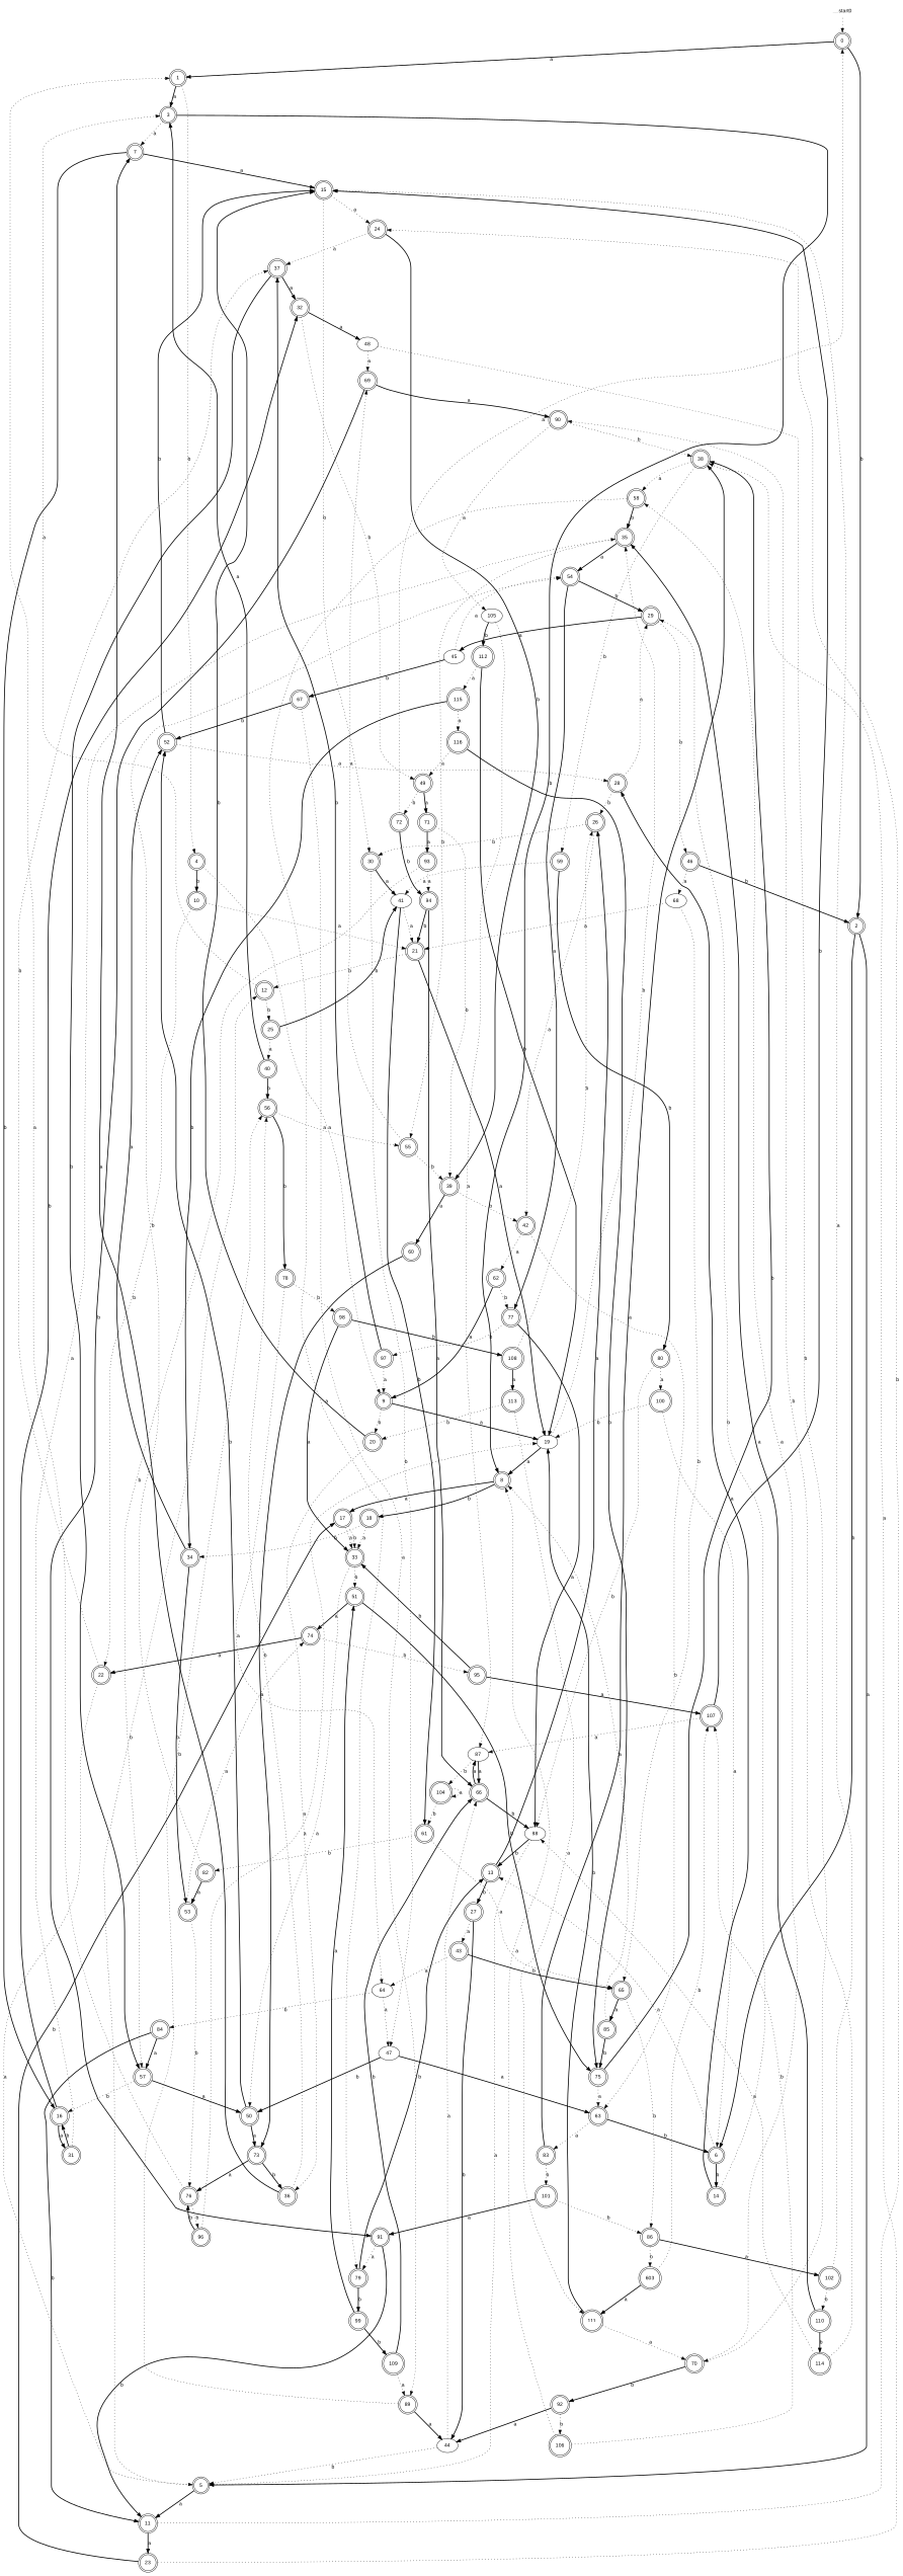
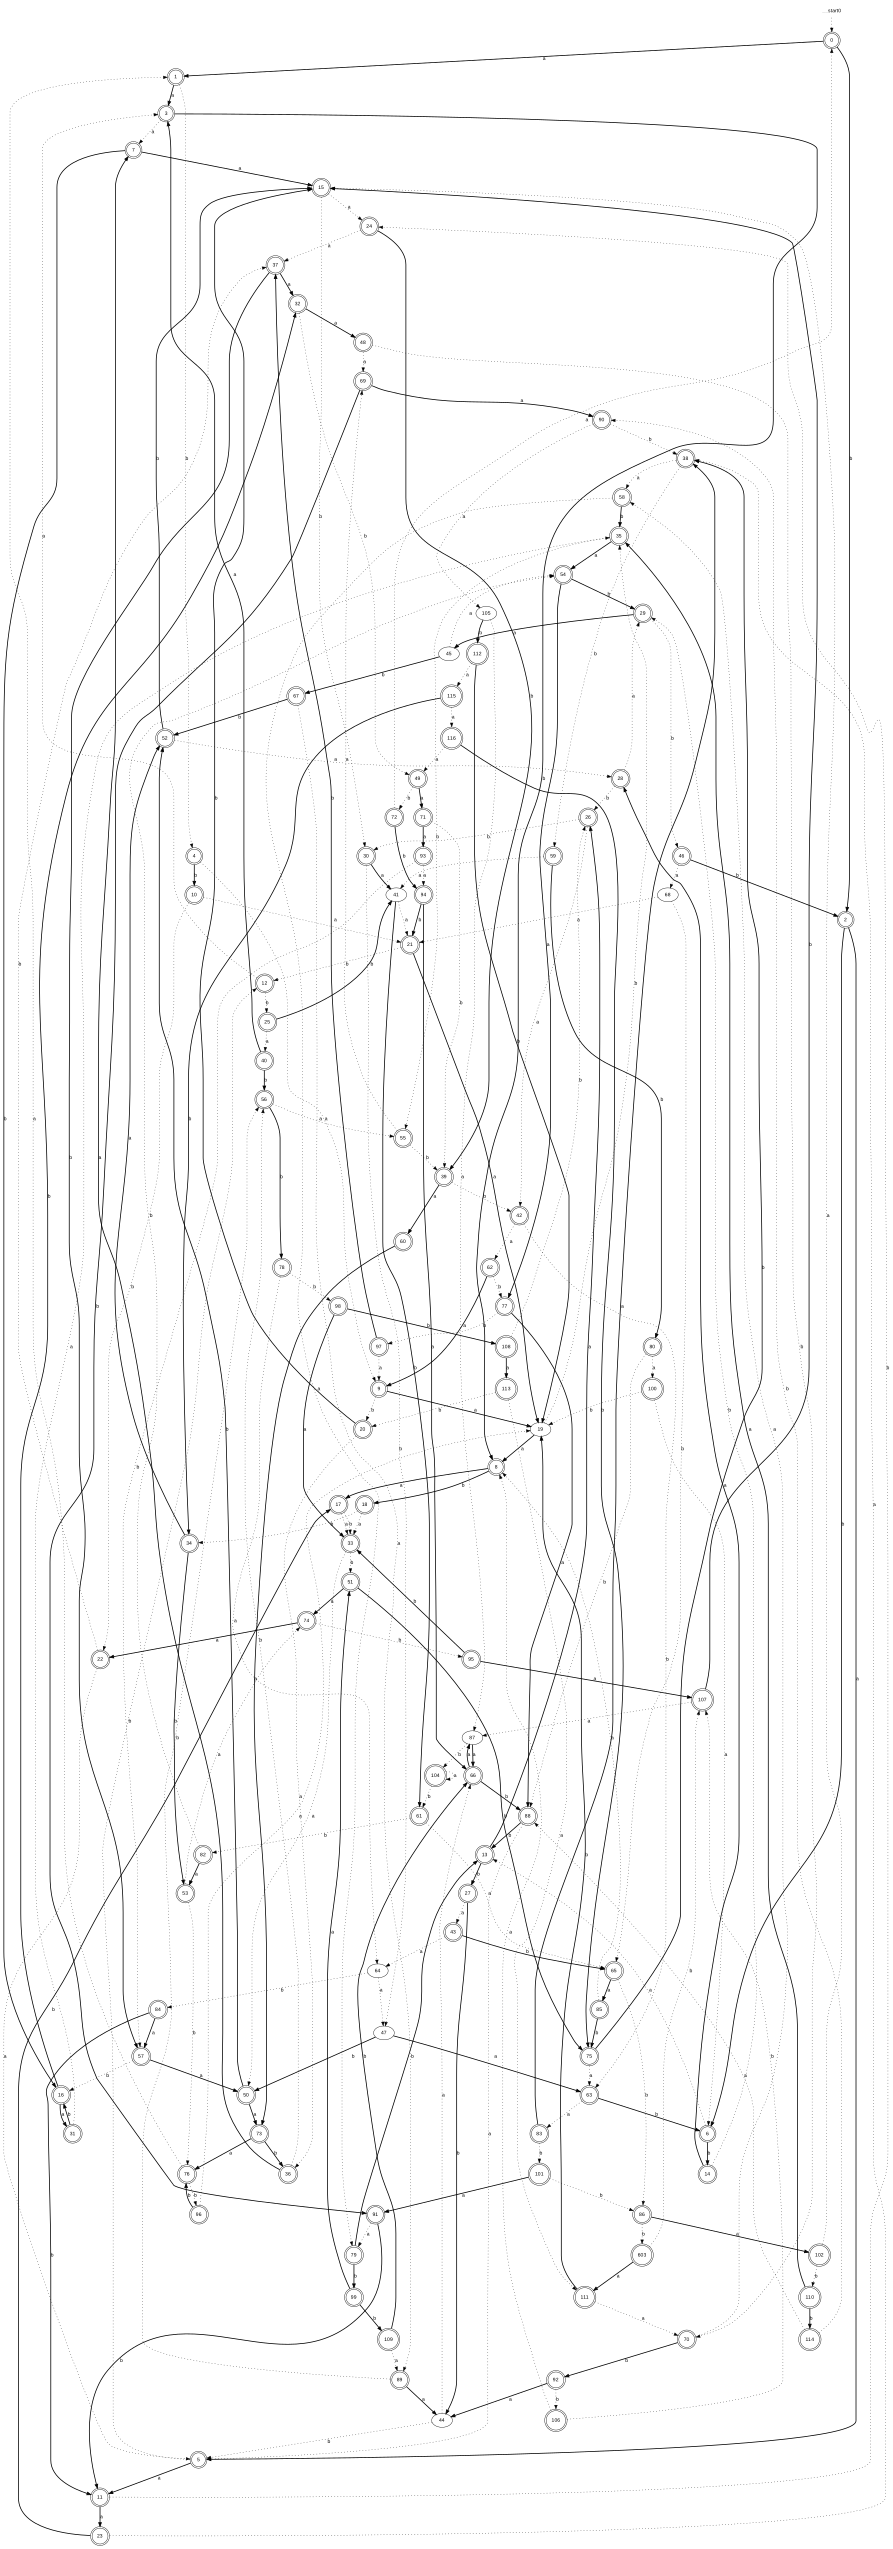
  digraph {
    fontname="Liberation Sans"
    node [fontname="Liberation Sans" shape=doublecircle]
    edge [fontname="Liberation Sans" style=dotted]
    __start0 [shape=none]
    0
    1
    2
    3
    4
    5
    6
    7
    8
    9
    10
    11
    12
    13
    14
    15
    16
    17
    18
    19 [shape=""]
    20
    21
    22
    23
    24
    25
    26
    27
    28
    29
    30
    31
    32
    33
    34
    35
    36
    37
    38
    39
    40
    41 [shape=""]
    42
    43
    44 [shape=""]
    45 [shape=""]
    46
    47 [shape=""]
-   48 [shape=ellipse]
+   48
    49
    50
    51
    52
    53
    54
    55
    56
    57
    58
    59
    60
    61
    62
    63
    64 [shape=""]
    65
    66
    67
    68 [shape=""]
    69
    70
    71
    72
    73
    74
    75
    76
    77
    78
    79
    80
    82
    83
    84
    85
    86
    87 [shape=""]
-   88 [shape=ellipse]
+   88
    89
    90
    91
    92
    93
    94
    95
    96
    97
    98
    99
    100
    101
    102
    n104 [label=603]
    104
    105 [shape=""]
    106
    107
    108
    109
    110
    111
    112
    113
    114
    115
    116
    __start0 -> 0
    0 -> 1 [label=a style=bold]
    0 -> 2 [label=b style=bold]
    1 -> 3 [label=a style=bold]
    1 -> 4 [label=b]
    2 -> 5 [label=a style=bold]
    2 -> 6 [label=b style=bold]
    3 -> 7 [label=a]
    3 -> 8 [label=b style=bold]
    4 -> 9 [label=a]
    4 -> 10 [label=b style=bold]
    5 -> 11 [label=a style=bold]
    5 -> 12 [label=b]
    6 -> 13 [label=a]
    6 -> 14 [label=b style=bold]
    7 -> 15 [label=a style=bold]
    7 -> 16 [label=b style=bold]
    8 -> 17 [label=a style=bold]
    8 -> 18 [label=b style=bold]
    9 -> 19 [label=a style=bold]
    9 -> 20 [label=b]
    10 -> 21 [label=a]
    10 -> 22 [label=b]
    11 -> 23 [label=a style=bold]
    11 -> 24 [label=b]
    12 -> 3 [label=a]
    12 -> 25 [label=b]
    13 -> 26 [label=a style=bold]
    13 -> 27 [label=b style=bold]
    14 -> 28 [label=a style=bold]
    14 -> 29 [label=b]
    15 -> 24 [label=a]
    15 -> 30 [label=b]
    16 -> 31 [label=a style=bold]
    16 -> 32 [label=b style=bold]
    17 -> 33 [label=a]
    17 -> 33 [label=b]
    18 -> 33 [label=a]
    18 -> 34 [label=b]
    19 -> 8 [label=a style=bold]
    19 -> 35 [label=b]
    20 -> 15 [label=b style=bold]
    20 -> 36 [label=a]
    21 -> 12 [label=b]
    21 -> 19 [label=a style=bold]
    22 -> 5 [label=a]
    22 -> 37 [label=b]
    23 -> 17 [label=b style=bold]
    23 -> 38 [label=a]
    24 -> 37 [label=a]
    24 -> 39 [label=b style=bold]
    25 -> 40 [label=a]
    25 -> 41 [label=b style=bold]
    26 -> 30 [label=b]
    26 -> 42 [label=a]
    27 -> 43 [label=a]
    27 -> 44 [label=b style=bold]
    28 -> 26 [label=b]
    28 -> 29 [label=a]
    29 -> 45 [label=a style=bold]
    29 -> 46 [label=b]
    30 -> 41 [label=a style=bold]
    30 -> 47 [label=b]
    31 -> 16 [label=b style=bold]
    31 -> 35 [label=a]
    32 -> 48 [label=a style=bold]
    32 -> 49 [label=b]
    33 -> 50 [label=a]
    33 -> 51 [label=b]
    34 -> 52 [label=a style=bold]
    34 -> 53 [label=b style=bold]
    35 -> 54 [label=a style=bold]
    35 -> 55 [label=b]
    36 -> 7 [label=a style=bold]
    36 -> 56 [label=b]
    37 -> 32 [label=a style=bold]
    37 -> 57 [label=b style=bold]
    38 -> 58 [label=a]
    38 -> 59 [label=b]
    39 -> 42 [label=b]
    39 -> 60 [label=a style=bold]
    40 -> 3 [label=a style=bold]
    40 -> 56 [label=b style=bold]
    41 -> 21 [label=a]
    41 -> 61 [label=b style=bold]
    42 -> 62 [label=a]
    42 -> 63 [label=b]
    43 -> 64 [label=a]
    43 -> 65 [label=b style=bold]
    44 -> 5 [label=b]
    44 -> 66 [label=a]
    45 -> 54 [label=a]
    45 -> 67 [label=b style=bold]
    46 -> 2 [label=b style=bold]
    46 -> 68 [label=a]
    47 -> 50 [label=b style=bold]
    47 -> 63 [label=a style=bold]
    48 -> 69 [label=a]
    48 -> 70 [label=b]
    49 -> 71 [label=a style=bold]
    49 -> 72 [label=b]
    50 -> 52 [label=b style=bold]
    50 -> 73 [label=a style=bold]
    51 -> 74 [label=a style=bold]
    51 -> 75 [label=b style=bold]
    52 -> 15 [label=b style=bold]
    52 -> 28 [label=a]
    53 -> 74 [label=a]
    53 -> 76 [label=b]
    54 -> 29 [label=b style=bold]
    54 -> 77 [label=a style=bold]
    55 -> 39 [label=b]
    55 -> 69 [label=a]
    56 -> 55 [label=a]
    56 -> 78 [label=b style=bold]
    57 -> 16 [label=b]
    57 -> 50 [label=a style=bold]
    58 -> 35 [label=b style=bold]
    58 -> 79 [label=a]
    59 -> 41 [label=a]
    59 -> 80 [label=b style=bold]
    60 -> 73 [label=a style=bold]
    61 -> 65 [label=a]
    61 -> 82 [label=b]
    62 -> 9 [label=a style=bold]
    62 -> 77 [label=b]
    63 -> 6 [label=b style=bold]
    63 -> 83 [label=a]
    64 -> 47 [label=a]
    64 -> 84 [label=b]
    65 -> 85 [label=a style=bold]
    65 -> 86 [label=b]
    66 -> 87 [label=a style=bold]
    66 -> 88 [label=b style=bold]
    67 -> 52 [label=b style=bold]
    67 -> 89 [label=a]
    68 -> 21 [label=a]
    68 -> 65 [label=b]
    69 -> 90 [label=a style=bold]
    69 -> 91 [label=b style=bold]
    70 -> 58 [label=a]
    70 -> 92 [label=b style=bold]
    71 -> 39 [label=b]
    71 -> 93 [label=a style=bold]
    72 -> 0 [label=a]
    72 -> 94 [label=b style=bold]
    73 -> 36 [label=b style=bold]
    73 -> 76 [label=a style=bold]
    74 -> 22 [label=a style=bold]
    74 -> 95 [label=b]
    75 -> 38 [label=b style=bold]
    75 -> 63 [label=a]
    76 -> 1 [label=a]
    76 -> 96 [label=b]
    77 -> 88 [label=a style=bold]
    77 -> 97 [label=b]
    78 -> 64 [label=a]
    78 -> 98 [label=b]
    79 -> 13 [label=b style=bold]
    79 -> 99 [label=b style=bold]
    80 -> 88 [label=b]
    80 -> 100 [label=a]
    82 -> 53 [label=a style=bold]
    82 -> 54 [label=b]
    83 -> 38 [label=a style=bold]
    83 -> 101 [label=b]
    84 -> 11 [label=b style=bold]
    84 -> 57 [label=a style=bold]
    85 -> 8 [label=a]
    85 -> 75 [label=b style=bold]
    86 -> 102 [label=a style=bold]
    86 -> n104 [label=b]
    87 -> 66 [label=a style=bold]
    87 -> 104 [label=b]
    88 -> 5 [label=a]
    88 -> 13 [label=b style=bold]
    89 -> 44 [label=a style=bold]
    89 -> 56 [label=b]
    90 -> 38 [label=b]
    90 -> 105 [label=a]
    91 -> 11 [label=b style=bold]
    91 -> 79 [label=a]
    92 -> 44 [label=a style=bold]
    92 -> 106 [label=b]
    93 -> 57 [label=b]
    93 -> 94 [label=a]
    94 -> 21 [label=b style=bold]
    94 -> 66 [label=a style=bold]
    95 -> 33 [label=b style=bold]
    95 -> 107 [label=a style=bold]
    96 -> 19 [label=a]
    96 -> 76 [label=b style=bold]
    97 -> 9 [label=a]
    97 -> 37 [label=b style=bold]
    98 -> 33 [label=a style=bold]
    98 -> 108 [label=b style=bold]
    99 -> 51 [label=a style=bold]
    99 -> 109 [label=b style=bold]
    100 -> 6 [label=a]
    100 -> 19 [label=b]
    101 -> 86 [label=b]
    101 -> 91 [label=a style=bold]
    102 -> 15 [label=a]
    102 -> 110 [label=b]
    n104 -> 107 [label=b]
    n104 -> 111 [label=a style=bold]
    104 -> 61 [label=b]
    104 -> 104 [label=a]
    105 -> 87 [label=a]
    105 -> 112 [label=b style=bold]
    106 -> 8 [label=a]
    106 -> 107 [label=b]
    107 -> 15 [label=b style=bold]
    107 -> 87 [label=a]
    108 -> 26 [label=b]
    108 -> 113 [label=a style=bold]
    109 -> 66 [label=b style=bold]
    109 -> 89 [label=a]
    110 -> 35 [label=a style=bold]
    110 -> 114 [label=b style=bold]
    111 -> 19 [label=b style=bold]
    111 -> 70 [label=a]
    112 -> 19 [label=b style=bold]
    112 -> 115 [label=a]
    113 -> 20 [label=b]
    113 -> 111 [label=a]
    114 -> 88 [label=a]
    114 -> 90 [label=b]
    115 -> 34 [label=b style=bold]
    115 -> 116 [label=a]
    116 -> 49 [label=a]
    116 -> 75 [label=b style=bold]
  }
